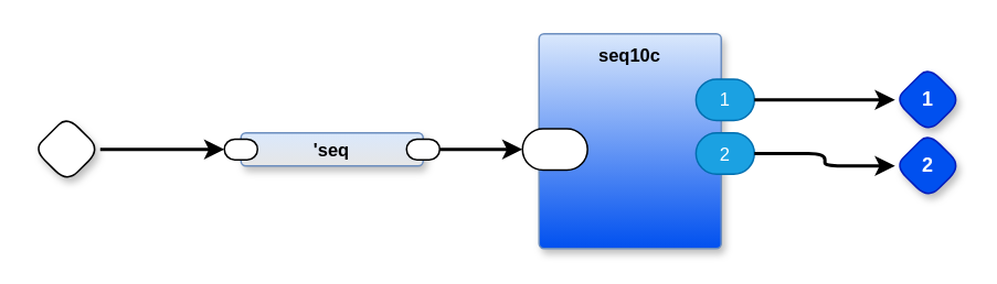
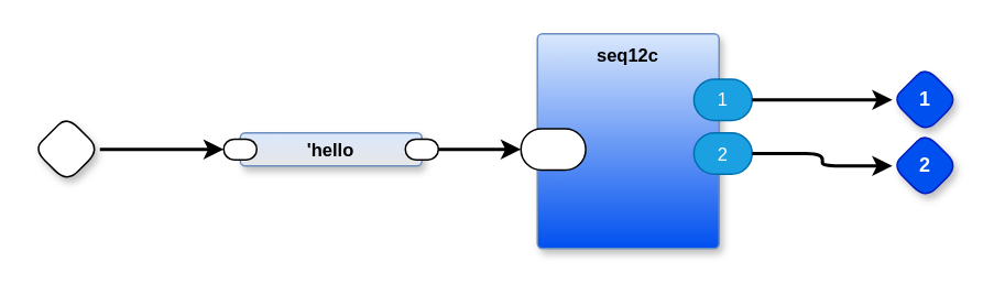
  <mxCell id="0" />
  <mxCell id="1" parent="0" />
  <mxCell id="2" value="1" style="rhombus;whiteSpace=wrap;html=1;rounded=1;fontStyle=1;glass=0;sketch=0;fontSize=12;points=[[0,0.5,0,0,0],[0.5,0,0,0,0],[0.5,1,0,0,0],[1,0.5,0,0,0]];shadow=1;fillColor=#0050ef;fontColor=#ffffff;strokeColor=#001DBC;fontFamily=Helvetica;" parent="1" vertex="1"><mxGeometry x="540" y="40" width="40" height="40" as="geometry" /></mxCell>
- <mxCell id="3" value="seq10c" style="rounded=1;sketch=0;container=1;recursiveResize=0;verticalAlign=top;arcSize=6;fontStyle=1;autosize=0;points=[];absoluteArcSize=1;shadow=1;strokeColor=#6c8ebf;fillColor=#DAE8FC;fontFamily=Helvetica;fontSize=11;labelBackgroundColor=none;gradientColor=#0050EF;" parent="1" vertex="1"><mxGeometry x="325" y="20" width="110" height="130" as="geometry"><mxRectangle x="-98" y="-1230" width="99" height="26" as="alternateBounds" /></mxGeometry></mxCell>
+ <mxCell id="3" value="seq12c" style="rounded=1;sketch=0;container=1;recursiveResize=0;verticalAlign=top;arcSize=6;fontStyle=1;autosize=0;points=[];absoluteArcSize=1;shadow=1;strokeColor=#6c8ebf;fillColor=#DAE8FC;fontFamily=Helvetica;fontSize=11;labelBackgroundColor=none;gradientColor=#0050EF;" parent="1" vertex="1"><mxGeometry x="325" y="20" width="110" height="130" as="geometry"><mxRectangle x="-98" y="-1230" width="99" height="26" as="alternateBounds" /></mxGeometry></mxCell>
  <mxCell id="4" value="1" style="rounded=1;whiteSpace=wrap;sketch=0;points=[[0,0.5,0,0,0],[1,0.5,0,0,0]];fillColor=#1ba1e2;fontColor=#ffffff;strokeColor=#006EAF;arcSize=50;fontFamily=Helvetica;fontSize=11;labelBackgroundColor=none;" parent="3" vertex="1"><mxGeometry x="94.75" y="27.5" width="35.25" height="25" as="geometry" /></mxCell>
  <mxCell id="5" value="" style="rounded=1;whiteSpace=wrap;sketch=0;points=[[0,0.5,0,0,0],[1,0.5,0,0,0]];arcSize=50;fontFamily=Helvetica;fontSize=11;fontColor=default;labelBackgroundColor=none;" parent="3" vertex="1"><mxGeometry x="-10" y="57.5" width="39.25" height="25" as="geometry" /></mxCell>
  <mxCell id="6" value="2" style="rounded=1;whiteSpace=wrap;sketch=0;points=[[0,0.5,0,0,0],[1,0.5,0,0,0]];fillColor=#1ba1e2;fontColor=#ffffff;strokeColor=#006EAF;arcSize=50;fontFamily=Helvetica;fontSize=11;labelBackgroundColor=none;" parent="3" vertex="1"><mxGeometry x="94.75" y="60" width="35.25" height="25" as="geometry" /></mxCell>
  <mxCell id="7" style="edgeStyle=orthogonalEdgeStyle;shape=connector;curved=0;rounded=1;orthogonalLoop=1;jettySize=auto;html=1;exitX=1;exitY=0.5;exitDx=0;exitDy=0;exitPerimeter=0;entryX=0;entryY=0.5;entryDx=0;entryDy=0;entryPerimeter=0;strokeColor=default;strokeWidth=2;align=center;verticalAlign=middle;fontFamily=Helvetica;fontSize=11;fontColor=default;labelBackgroundColor=default;endArrow=classic;" parent="1" source="10" target="13" edge="1"><mxGeometry relative="1" as="geometry"><mxPoint x="80" y="90" as="sourcePoint" /></mxGeometry></mxCell>
  <mxCell id="8" style="edgeStyle=orthogonalEdgeStyle;shape=connector;curved=0;rounded=1;orthogonalLoop=1;jettySize=auto;html=1;exitX=1;exitY=0.5;exitDx=0;exitDy=0;exitPerimeter=0;entryX=0;entryY=0.5;entryDx=0;entryDy=0;entryPerimeter=0;strokeColor=default;strokeWidth=2;align=center;verticalAlign=middle;fontFamily=Helvetica;fontSize=11;fontColor=default;labelBackgroundColor=default;endArrow=classic;" parent="1" source="4" target="2" edge="1"><mxGeometry relative="1" as="geometry"><mxPoint x="500" y="60" as="targetPoint" /></mxGeometry></mxCell>
  <mxCell id="9" style="edgeStyle=orthogonalEdgeStyle;shape=connector;curved=0;rounded=1;orthogonalLoop=1;jettySize=auto;html=1;exitX=1;exitY=0.5;exitDx=0;exitDy=0;exitPerimeter=0;entryX=0;entryY=0.5;entryDx=0;entryDy=0;entryPerimeter=0;strokeColor=default;strokeWidth=2;align=center;verticalAlign=middle;fontFamily=Helvetica;fontSize=11;fontColor=default;labelBackgroundColor=default;endArrow=classic;" parent="1" source="6" target="15" edge="1"><mxGeometry relative="1" as="geometry"><mxPoint x="500" y="100" as="targetPoint" /></mxGeometry></mxCell>
  <mxCell id="10" value="" style="rhombus;whiteSpace=wrap;html=1;rounded=1;fontStyle=1;glass=0;sketch=0;fontSize=12;points=[[0,0.5,0,0,0],[0.5,0,0,0,0],[0.5,1,0,0,0],[1,0.5,0,0,0]];shadow=1;fontFamily=Helvetica;fontColor=default;" parent="1" vertex="1"><mxGeometry x="20" y="70" width="40" height="40" as="geometry" /></mxCell>
- <mxCell id="11" value="'seq" style="rounded=1;container=1;recursiveResize=0;verticalAlign=middle;arcSize=6;fontStyle=1;autosize=0;points=[];absoluteArcSize=1;shadow=1;strokeColor=#6c8ebf;fillColor=#dae8fc;fontFamily=Helvetica;fontSize=11;gradientColor=#E6E6E6;fontColor=default;" parent="1" vertex="1"><mxGeometry x="145" y="80" width="110" height="20" as="geometry"><mxRectangle x="-98" y="-1230" width="99" height="26" as="alternateBounds" /></mxGeometry></mxCell>
+ <mxCell id="11" value="'hello" style="rounded=1;container=1;recursiveResize=0;verticalAlign=middle;arcSize=6;fontStyle=1;autosize=0;points=[];absoluteArcSize=1;shadow=1;strokeColor=#6c8ebf;fillColor=#dae8fc;fontFamily=Helvetica;fontSize=11;gradientColor=#E6E6E6;fontColor=default;" parent="1" vertex="1"><mxGeometry x="145" y="80" width="110" height="20" as="geometry"><mxRectangle x="-98" y="-1230" width="99" height="26" as="alternateBounds" /></mxGeometry></mxCell>
  <mxCell id="12" value="" style="rounded=1;sketch=0;points=[[0,0.5,0,0,0],[1,0.5,0,0,0]];arcSize=50;fontFamily=Helvetica;fontSize=11;fontColor=default;" parent="11" vertex="1"><mxGeometry x="100" y="3.75" width="20" height="12.5" as="geometry" /></mxCell>
  <mxCell id="13" value="" style="rounded=1;sketch=0;points=[[0,0.5,0,0,0],[1,0.5,0,0,0]];arcSize=50;fontFamily=Helvetica;fontSize=11;fontColor=default;" parent="11" vertex="1"><mxGeometry x="-10" y="3.75" width="20" height="12.5" as="geometry" /></mxCell>
  <mxCell id="14" style="edgeStyle=orthogonalEdgeStyle;rounded=1;orthogonalLoop=1;jettySize=auto;html=1;exitX=1;exitY=0.5;exitDx=0;exitDy=0;exitPerimeter=0;entryX=0;entryY=0.5;entryDx=0;entryDy=0;entryPerimeter=0;strokeWidth=2;curved=0;" parent="1" source="12" target="5" edge="1"><mxGeometry relative="1" as="geometry" /></mxCell>
  <mxCell id="15" value="2" style="rhombus;whiteSpace=wrap;html=1;rounded=1;fontStyle=1;glass=0;sketch=0;fontSize=12;points=[[0,0.5,0,0,0],[0.5,0,0,0,0],[0.5,1,0,0,0],[1,0.5,0,0,0]];shadow=1;fillColor=#0050ef;fontColor=#ffffff;strokeColor=#001DBC;fontFamily=Helvetica;" vertex="1" parent="1"><mxGeometry x="540" y="80" width="40" height="40" as="geometry" /></mxCell>
